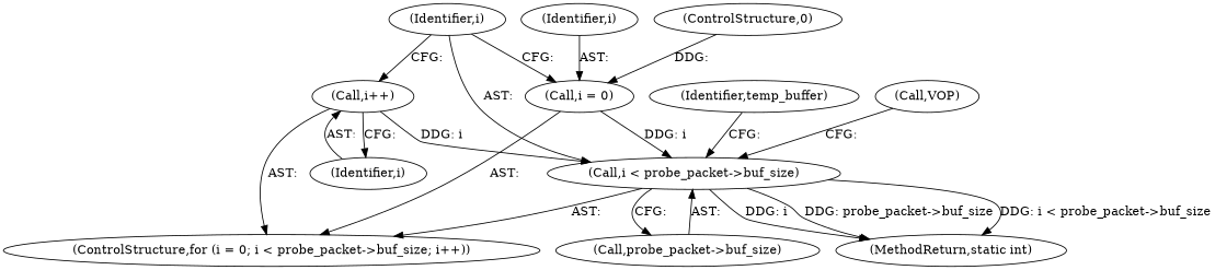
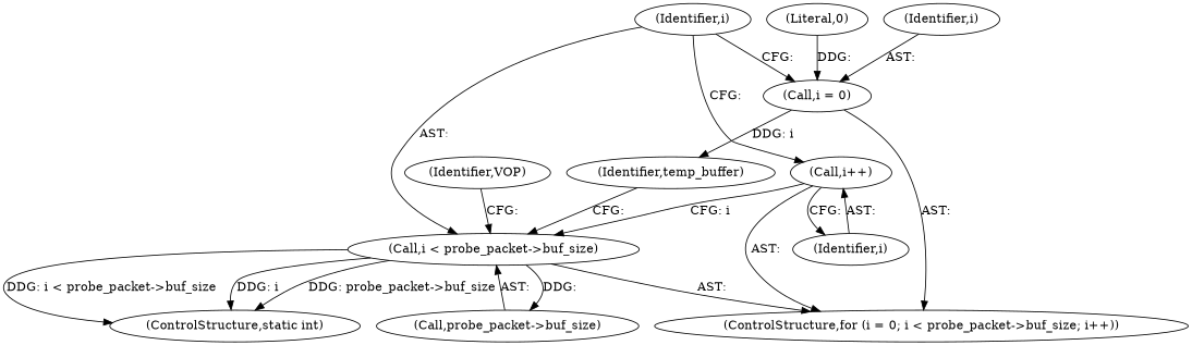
  digraph {
    n1 [label="(Call,i < probe_packet->buf_size)"]
    n2 [label="(Call,probe_packet->buf_size)"]
    n3 [label="(ControlStructure,for (i = 0; i < probe_packet->buf_size; i++))"]
-   n4 [label="(MethodReturn,static int)"]
+   n4 [label="(ControlStructure,static int)"]
    n5 [label="(Call,i++)"]
    n6 [label="(Identifier,i)"]
    n7 [label="(Call,i = 0)"]
-   n8 [label="(ControlStructure,0)"]
+   n8 [label="(Literal,0)"]
    n9 [label="(Identifier,i)"]
    n10 [label="(Identifier,temp_buffer)"]
-   n11 [label="(Call,VOP)"]
+   n11 [label="(Identifier,VOP)"]
    n12 [label="(Identifier,i)"]
-   n1 -> n2 [label="CFG: "]
+   n1 -> n2 [label="DDG: "]
    n1 -> n3 [label="AST: "]
    n1 -> n4 [label="DDG: i < probe_packet->buf_size"]
    n1 -> n4 [label="DDG: i"]
    n1 -> n4 [label="DDG: probe_packet->buf_size"]
    n2 -> n1 [label="AST: "]
-   n5 -> n1 [label="DDG: i"]
+   n5 -> n1 [label="CFG: i"]
    n5 -> n3 [label="AST: "]
    n5 -> n6 [label="CFG: "]
    n6 -> n5 [label="AST: "]
-   n7 -> n1 [label="DDG: i"]
+   n7 -> n10 [label="DDG: i"]
    n7 -> n3 [label="AST: "]
    n8 -> n7 [label="DDG: "]
    n9 -> n1 [label="AST: "]
    n9 -> n5 [label="CFG: "]
    n9 -> n7 [label="CFG: "]
    n10 -> n1 [label="CFG: "]
    n11 -> n1 [label="CFG: "]
    n12 -> n7 [label="AST: "]
  }
